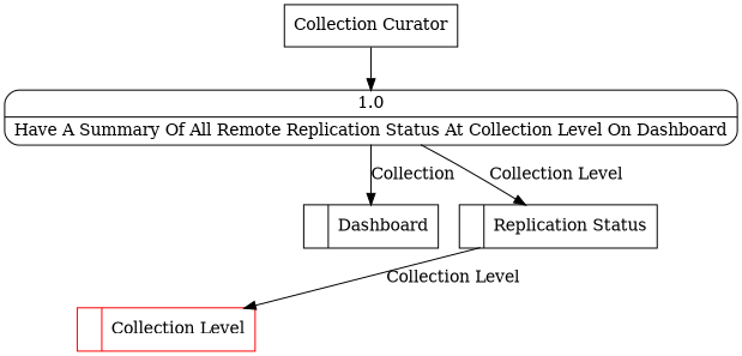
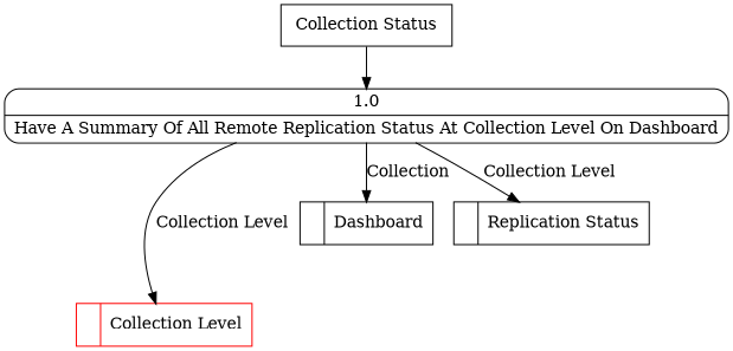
  digraph {
    node [shape=record]
    n1 [color=red label="<f0>  |<f1> Collection Level "]
    n2 [label="<f0>  |<f1> Dashboard "]
    n3 [label="<f0>  |<f1> Replication Status "]
-   n4 [label="Collection Curator" shape=box]
+   n4 [label="Collection Status" shape=box]
    n5 [label="{<f0> 1.0|<f1> Have A Summary Of All Remote Replication Status At Collection Level On Dashboard }" shape=Mrecord]
    n4 -> n5
-   n3 -> n1 [label="Collection Level"]
+   n5 -> n1 [label="Collection Level"]
    n5 -> n2 [label=Collection]
    n5 -> n3 [label="Collection Level"]
  }
